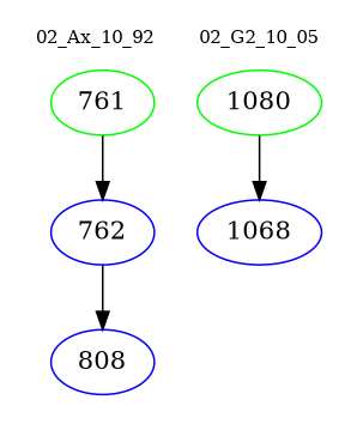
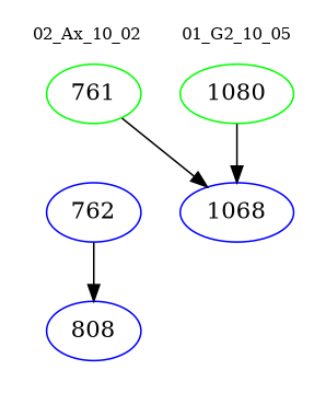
  digraph {
    node [color=blue]
    edge [color=black]
    n1 [color=green label=761]
    n2 [label=762]
    n3 [label=808]
    n4 [color=green label=1080]
    n5 [label=1068]
    subgraph cluster_1 {
      color=white
      fontsize=10
-     label="02_Ax_10_92"
+     label="02_Ax_10_02"
      n1
      n2
      n3
    }
    subgraph cluster_2 {
      color=white
      fontsize=10
-     label="02_G2_10_05"
+     label="01_G2_10_05"
      n4
      n5
    }
-   n1 -> n2
+   n1 -> n5
    n2 -> n3
    n4 -> n5
  }
